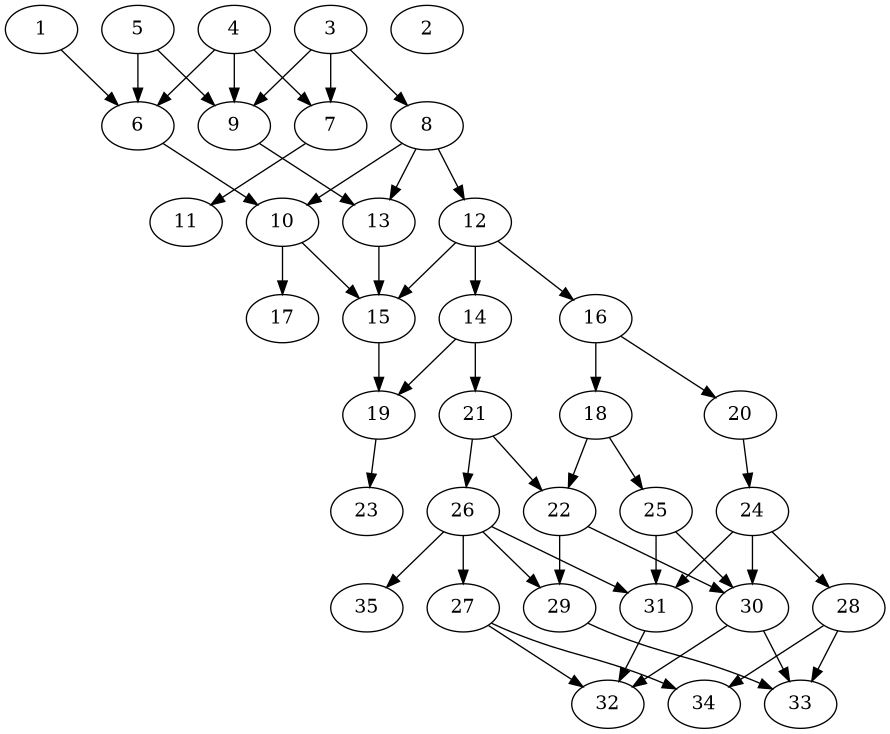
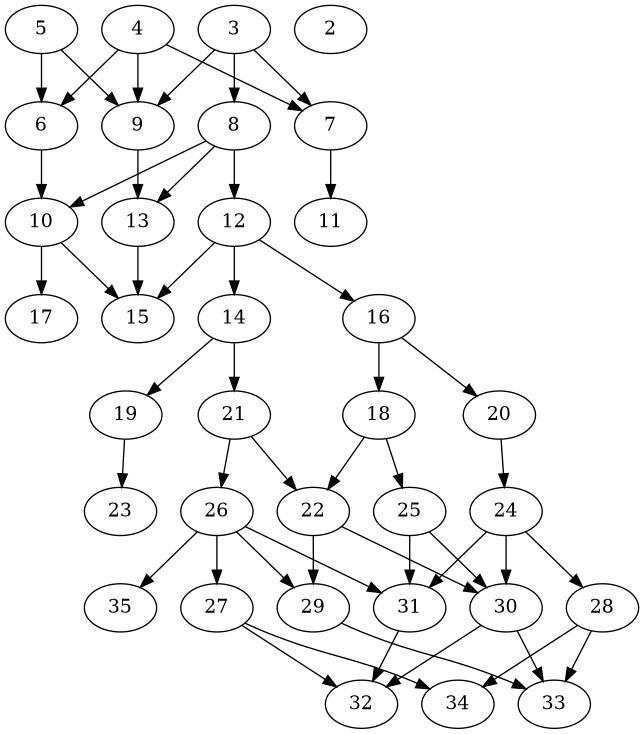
  digraph {
    node [alpha=0.08]
-   1 [alpha=0.06 expect_size=52293632]
    6 [alpha=0.04 expect_size=36425728]
    10 [alpha=0.16 expect_size=17481728]
    15 [expect_size=17120256]
    17 [expect_size=42912768]
    2 [alpha=0.03 expect_size=38755328]
    3 [alpha=0.15 expect_size=14919680]
    7 [alpha=0.00 expect_size=48815104]
    8 [alpha=0.13 expect_size=41796608]
    9 [alpha=0.02 expect_size=10385408]
    11 [expect_size=38242304]
    12 [alpha=0.09 expect_size=6331392]
    13 [alpha=0.01 expect_size=14216192]
    14 [alpha=0.05 expect_size=50501632]
    16 [expect_size=34403328]
    4 [alpha=0.06 expect_size=21603328]
    5 [alpha=0.07 expect_size=48370688]
    19 [expect_size=26777600]
    21 [expect_size=21876736]
    18 [alpha=0.18 expect_size=43873280]
    20 [alpha=0.18 expect_size=30381056]
    23 [alpha=0.20 expect_size=15183872]
    22 [alpha=0.12 expect_size=40184832]
    26 [alpha=0.14 expect_size=48467968]
    25 [expect_size=29780992]
    24 [alpha=0.15 expect_size=18200576]
    29 [alpha=0.02 expect_size=34318336]
    30 [alpha=0.10 expect_size=6710272]
    31 [alpha=0.11 expect_size=49261568]
    27 [alpha=0.19 expect_size=20199424]
    35 [alpha=0.15 expect_size=33715200]
    28 [alpha=0.19 expect_size=39277568]
    33 [alpha=0.20 expect_size=47646720]
    32 [alpha=0.14 expect_size=20278272]
    34 [alpha=0.05 expect_size=46671872]
-   1 -> 6
    6 -> 10
    10 -> 15
    10 -> 17
-   15 -> 19
    3 -> 7
    3 -> 8
    3 -> 9
    7 -> 11
    8 -> 10
    8 -> 12
    8 -> 13
    9 -> 13
    12 -> 15
    12 -> 14
    12 -> 16
    13 -> 15
    14 -> 19
    14 -> 21
    16 -> 18
    16 -> 20
    4 -> 6
    4 -> 7
    4 -> 9
    5 -> 6
    5 -> 9
    19 -> 23
    21 -> 22
    21 -> 26
    18 -> 22
    18 -> 25
    20 -> 24
    22 -> 29
    22 -> 30
    26 -> 29
    26 -> 31
    26 -> 27
    26 -> 35
    25 -> 30
    25 -> 31
    24 -> 30
    24 -> 31
    24 -> 28
    29 -> 33
    30 -> 33
    30 -> 32
    31 -> 32
    27 -> 32
    27 -> 34
    28 -> 33
    28 -> 34
  }
